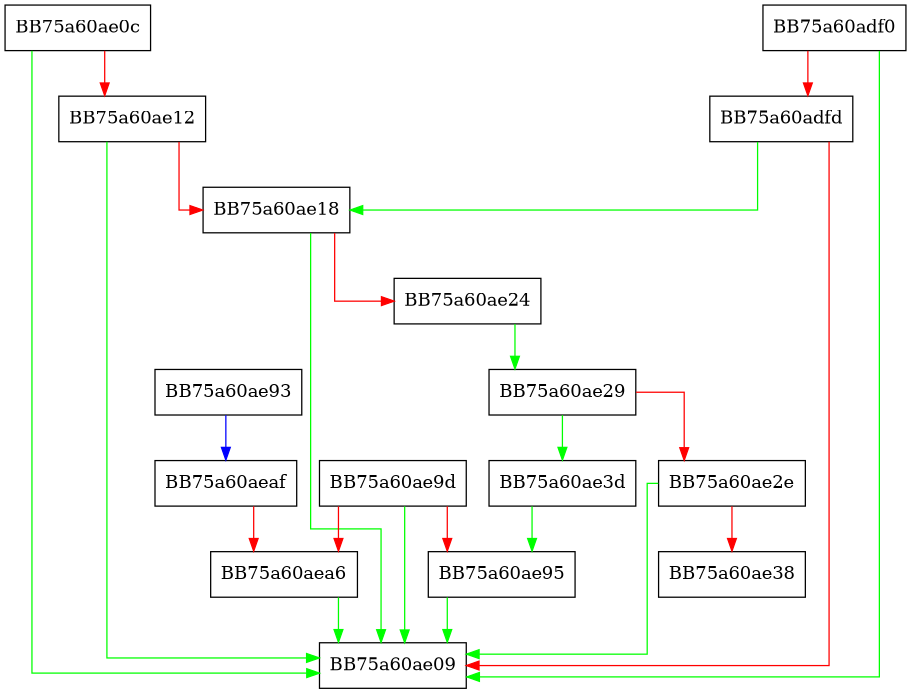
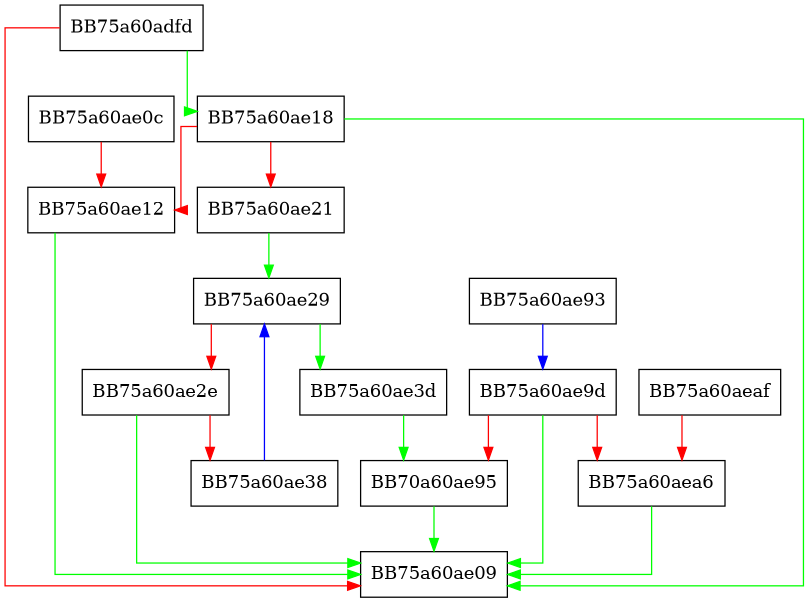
  digraph {
    splines=ortho
    node [shape=box]
    edge [color=green]
-   BB75a60adf0
    BB75a60ae09
    BB75a60adfd
    BB75a60ae18
    BB75a60ae0c
    BB75a60ae12
-   BB75a60ae21 [label=BB75a60ae24]
+   BB75a60ae21
    BB75a60ae29
    BB75a60ae3d
    BB75a60ae2e
-   BB75a60ae95
+   BB75a60ae95 [label=BB70a60ae95]
    BB75a60ae38
    BB75a60ae9d
    BB75a60aea6
    BB75a60ae93
    BB75a60aeaf
-   BB75a60adf0 -> BB75a60ae09
-   BB75a60adf0 -> BB75a60adfd [color=red]
    BB75a60adfd -> BB75a60ae09 [color=red]
    BB75a60adfd -> BB75a60ae18
    BB75a60ae18 -> BB75a60ae09
    BB75a60ae18 -> BB75a60ae21 [color=red]
-   BB75a60ae0c -> BB75a60ae09
    BB75a60ae0c -> BB75a60ae12 [color=red]
    BB75a60ae12 -> BB75a60ae09
-   BB75a60ae12 -> BB75a60ae18 [color=red]
+   BB75a60ae18 -> BB75a60ae12 [color=red]
    BB75a60ae21 -> BB75a60ae29
    BB75a60ae29 -> BB75a60ae3d
    BB75a60ae29 -> BB75a60ae2e [color=red]
    BB75a60ae3d -> BB75a60ae95
    BB75a60ae2e -> BB75a60ae09
    BB75a60ae2e -> BB75a60ae38 [color=red]
    BB75a60ae95 -> BB75a60ae09
+   BB75a60ae38 -> BB75a60ae29 [color=blue]
    BB75a60ae9d -> BB75a60ae09
    BB75a60ae9d -> BB75a60ae95 [color=red]
    BB75a60ae9d -> BB75a60aea6 [color=red]
    BB75a60aea6 -> BB75a60ae09
-   BB75a60ae93 -> BB75a60aeaf [color=blue]
+   BB75a60ae93 -> BB75a60ae9d [color=blue]
    BB75a60aeaf -> BB75a60aea6 [color=red]
  }
